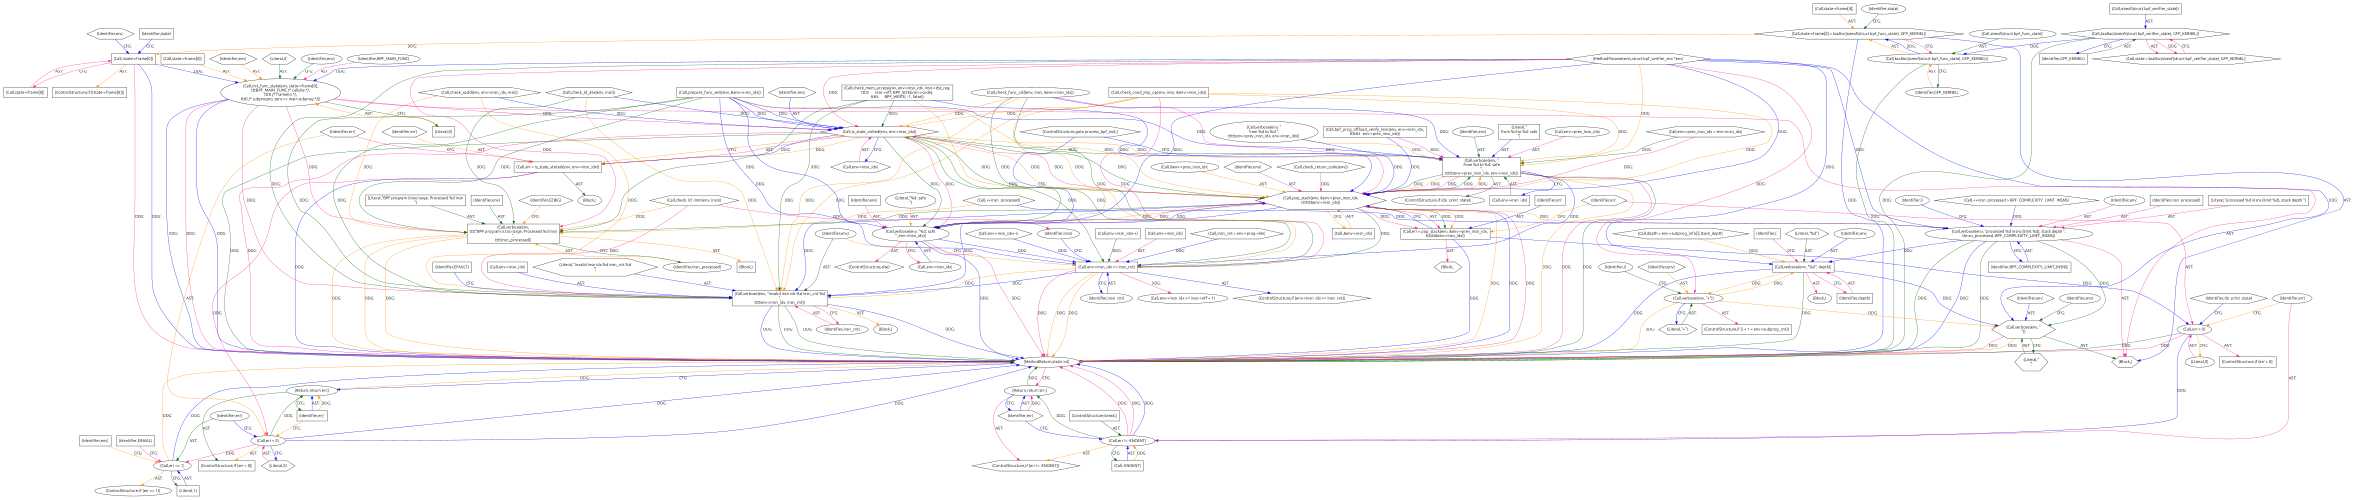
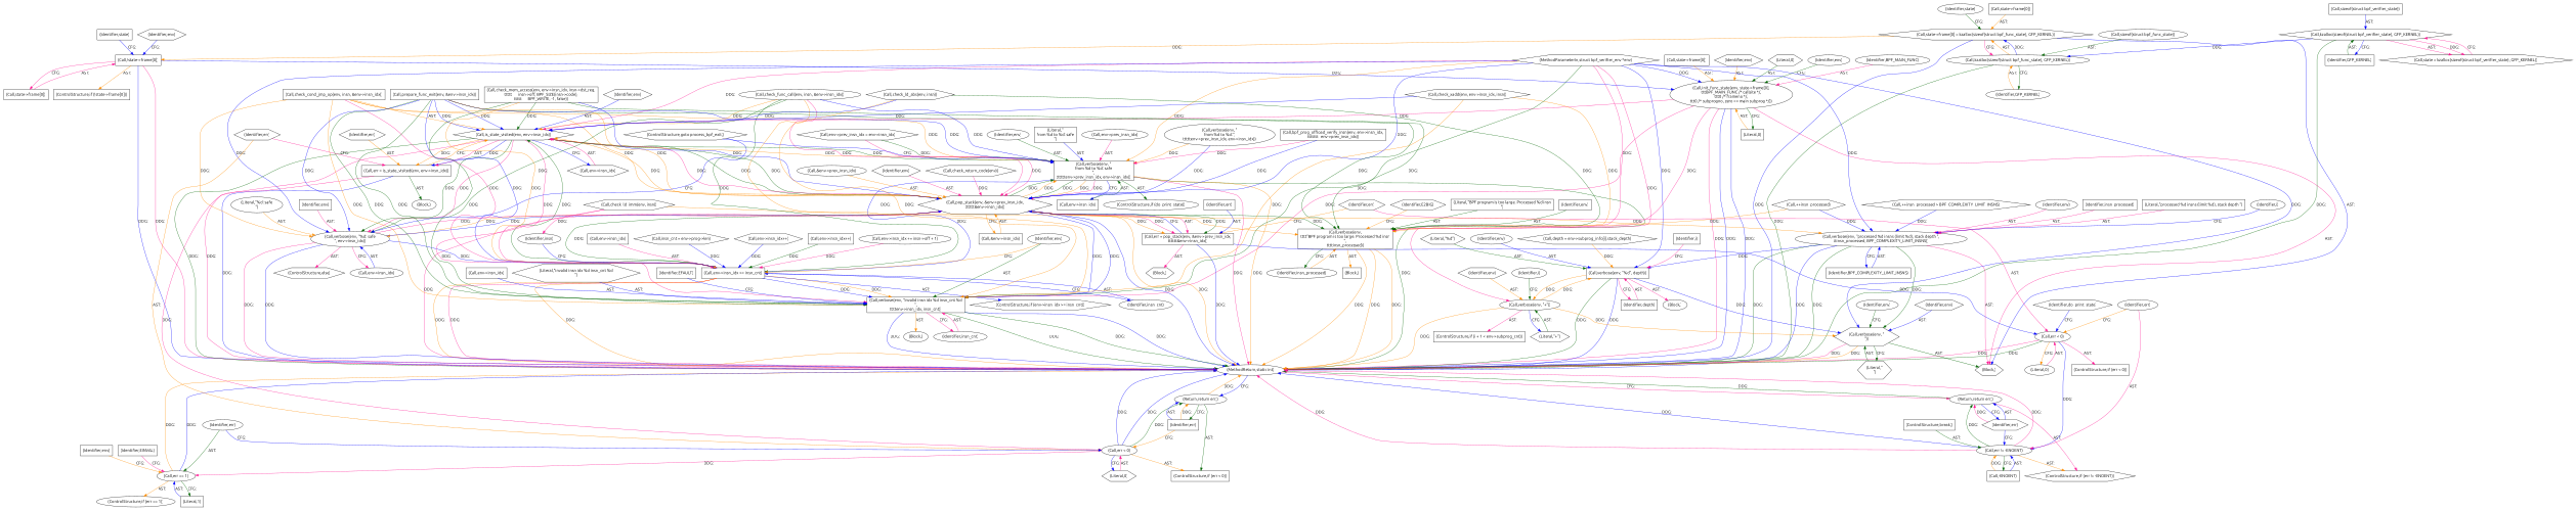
  digraph {
    fontname=Ubuntu
    node [fontname=Ubuntu shape=box]
    edge [color=blue fontname=Ubuntu]
    n1 [label="(Call,!state->frame[0])"]
    n2 [label="(Call,init_func_state(env, state->frame[0],\n\t\t\tBPF_MAIN_FUNC /* callsite */,\n\t\t\t0 /* frameno */,\n\t\t\t0 /* subprogno, zero == main subprog */))" shape=ellipse]
    n3 [label="(Call,state->frame[0])"]
    n4 [label="(ControlStructure,if (!state->frame[0]))"]
    n5 [label="(MethodReturn,static int)" shape=ellipse]
    n6 [label="(Block,)" shape=hexagon]
    n7 [label="(Call,verbose(env, \"invalid insn idx %d insn_cnt %d\n\",\n\t\t\t\tenv->insn_idx, insn_cnt))"]
    n8 [label="(Call,verbose(env,\n\t\t\t\t\"BPF program is too large. Processed %d insn\n\",\n\t\t\t\tinsn_processed))"]
    n9 [label="(Call,is_state_visited(env, env->insn_idx))" shape=hexagon]
    n10 [label="(Literal,0)"]
    n11 [label="(Return,return err;)" shape=ellipse]
    n12 [label="(Return,return err;)" shape=ellipse]
    n13 [label="(Call,state->frame[0] = kzalloc(sizeof(struct bpf_func_state), GFP_KERNEL))" shape=hexagon]
    n14 [label="(Call,kzalloc(sizeof(struct bpf_func_state), GFP_KERNEL))" shape=ellipse]
    n15 [label="(Identifier,GFP_KERNEL)" shape=ellipse]
    n16 [label="(Call,kzalloc(sizeof(struct bpf_verifier_state), GFP_KERNEL))" shape=hexagon]
    n17 [label="(Identifier,GFP_KERNEL)"]
    n18 [label="(Call,state = kzalloc(sizeof(struct bpf_verifier_state), GFP_KERNEL))" shape=hexagon]
    n19 [label="(Identifier,insn_cnt)" shape=ellipse]
    n20 [label="(Block,)" shape=ellipse]
    n21 [label="(Block,)"]
    n22 [label="(Identifier,insn_processed)" shape=ellipse]
    n23 [label="(Call,env->insn_idx >= insn_cnt)"]
    n24 [label="(Call,err = is_state_visited(env, env->insn_idx))"]
    n25 [label="(Call,verbose(env, \"\nfrom %d to %d: safe\n\",\n\t\t\t\t\t\tenv->prev_insn_idx, env->insn_idx))"]
    n26 [label="(Call,pop_stack(env, &env->prev_insn_idx,\n\t\t\t\t\t\t&env->insn_idx))" shape=hexagon]
    n27 [label="(Call,verbose(env, \"%d: safe\n\", env->insn_idx))" shape=ellipse]
    n28 [label="(Call,env->insn_idx)" shape=hexagon]
    n29 [label="(ControlStructure,if (env->insn_idx >= insn_cnt))" shape=hexagon]
    n30 [label="(Identifier,insn_cnt)" shape=ellipse]
    n31 [label="(Call,err < 0)" shape=ellipse]
    n32 [label="(Block,)" shape=ellipse]
    n33 [label="(ControlStructure,if (do_print_state))" shape=ellipse]
    n34 [label="(Call,env->insn_idx)"]
    n35 [label="(Call,err = pop_stack(env, &env->prev_insn_idx,\n\t\t\t\t\t\t&env->insn_idx))"]
    n36 [label="(Call,verbose(env, \"processed %d insns (limit %d), stack depth \",\n\t\tinsn_processed, BPF_COMPLEXITY_LIMIT_INSNS))" shape=ellipse]
    n37 [label="(Call,&env->insn_idx)"]
    n38 [label="(ControlStructure,else)" shape=hexagon]
    n39 [label="(Call,env->insn_idx)" shape=ellipse]
    n40 [label="(Call,err == 1)" shape=ellipse]
    n41 [label="(ControlStructure,if (err < 0))"]
    n42 [label="(Literal,0)" shape=hexagon]
    n43 [label="(Identifier,err)"]
    n44 [label="(ControlStructure,if (err == 1))" shape=ellipse]
    n45 [label="(Literal,1)"]
    n46 [label="(Call,err < 0)" shape=ellipse]
    n47 [label="(Block,)" shape=hexagon]
    n48 [label="(Call,verbose(env, \"%d\", depth))"]
    n49 [label="(Call,verbose(env, \"\n\"))" shape=hexagon]
    n50 [label="(Identifier,BPF_COMPLEXITY_LIMIT_INSNS)"]
    n51 [label="(Call,err != -ENOENT)" shape=ellipse]
    n52 [label="(ControlStructure,if (err < 0))"]
    n53 [label="(Literal,0)" shape=ellipse]
    n54 [label="(Call,-ENOENT)"]
    n55 [label="(ControlStructure,if (err != -ENOENT))" shape=hexagon]
    n56 [label="(Identifier,err)" shape=hexagon]
    n57 [label="(Call,verbose(env, \"+\"))" shape=ellipse]
    n58 [label="(Block,)" shape=ellipse]
    n59 [label="(Identifier,depth)"]
    n60 [label="(Literal,\"\n\")" shape=hexagon]
    n61 [label="(Literal,\"+\")" shape=hexagon]
    n62 [label="(ControlStructure,if (i + 1 < env->subprog_cnt))"]
    n63 [label="(Call,env->insn_idx)"]
    n64 [label="(ControlStructure,break;)"]
    n65 [label="(Identifier,err)" shape=ellipse]
    n66 [label="(Identifier,env)" shape=ellipse]
    n67 [label="(Call,check_ld_imm(env, insn))" shape=hexagon]
    n68 [label="(Identifier,insn)" shape=ellipse]
    n69 [label="(Identifier,env)"]
    n70 [label="(Identifier,i)" shape=ellipse]
    n71 [label="(Identifier,err)" shape=hexagon]
    n72 [label="(Call,check_cond_jmp_op(env, insn, &env->insn_idx))"]
    n73 [label="(Call,env->insn_idx++)"]
    n74 [label="(Identifier,env)" shape=hexagon]
    n75 [label="(Call,check_func_call(env, insn, &env->insn_idx))" shape=ellipse]
    n76 [label="(Identifier,env)" shape=ellipse]
    n77 [label="(Literal,\"%d: safe\n\")" shape=ellipse]
    n78 [label="(Call,check_xadd(env, env->insn_idx, insn))" shape=hexagon]
    n79 [label="(Call,env->prev_insn_idx = env->insn_idx)" shape=hexagon]
    n80 [label="(Literal,0)" shape=hexagon]
    n81 [label="(Identifier,env)"]
    n82 [label="(Literal,\"\nfrom %d to %d: safe\n\")"]
    n83 [label="(Identifier,env)" shape=ellipse]
    n84 [label="(MethodParameterIn,struct bpf_verifier_env *env)" shape=hexagon]
    n85 [label="(Call,prepare_func_exit(env, &env->insn_idx))"]
    n86 [label="(Identifier,env)" shape=hexagon]
    n87 [label="(Call,&env->prev_insn_idx)" shape=ellipse]
    n88 [label="(Identifier,state)"]
    n89 [label="(Identifier,EINVAL)"]
    n90 [label="(Identifier,err)" shape=hexagon]
    n91 [label="(Identifier,env)" shape=hexagon]
    n92 [label="(Identifier,EFAULT)"]
    n93 [label="(Identifier,insn_processed)"]
    n94 [label="(Identifier,i)"]
    n95 [label="(Call,sizeof(struct bpf_verifier_state))"]
    n96 [label="(Literal,\"processed %d insns (limit %d), stack depth \")"]
    n97 [label="(Call,++insn_processed)" shape=hexagon]
    n98 [label="(Call,env->insn_idx += insn->off + 1)" shape=ellipse]
    n99 [label="(Literal,\"%d\")" shape=hexagon]
    n100 [label="(Identifier,E2BIG)" shape=hexagon]
    n101 [label="(Literal,\"BPF program is too large. Processed %d insn\n\")"]
    n102 [label="(Identifier,env)" shape=hexagon]
    n103 [label="(Identifier,env)" shape=ellipse]
    n104 [label="(Identifier,err)" shape=ellipse]
    n105 [label="(Identifier,err)" shape=hexagon]
    n106 [label="(Identifier,env)"]
    n107 [label="(Identifier,i)" shape=ellipse]
    n108 [label="(Call,verbose(env, \"\nfrom %d to %d:\",\n\t\t\t\t\tenv->prev_insn_idx, env->insn_idx))" shape=ellipse]
    n109 [label="(Identifier,BPF_MAIN_FUNC)" shape=ellipse]
    n110 [label="(Call,++insn_processed > BPF_COMPLEXITY_LIMIT_INSNS)" shape=hexagon]
    n111 [label="(Call,check_mem_access(env, env->insn_idx, insn->dst_reg,\n\t\t\t\t\t       insn->off, BPF_SIZE(insn->code),\n\t\t\t\t\t       BPF_WRITE, -1, false))"]
    n112 [label="(Identifier,env)" shape=hexagon]
    n113 [label="(ControlStructure,goto process_bpf_exit;)" shape=hexagon]
    n114 [label="(Call,check_ld_abs(env, insn))" shape=hexagon]
    n115 [label="(Identifier,env)" shape=ellipse]
    n116 [label="(Identifier,env)" shape=hexagon]
    n117 [label="(Call,state->frame[0])"]
    n118 [label="(Call,state->frame[0])"]
    n119 [label="(Call,sizeof(struct bpf_func_state))" shape=ellipse]
    n120 [label="(Call,depth = env->subprog_info[i].stack_depth)" shape=hexagon]
    n121 [label="(Identifier,do_print_state)" shape=hexagon]
    n122 [label="(Identifier,env)" shape=ellipse]
    n123 [label="(Call,env->insn_idx)"]
    n124 [label="(Call,env->prev_insn_idx)" shape=ellipse]
    n125 [label="(Identifier,state)" shape=ellipse]
    n126 [label="(Identifier,err)"]
    n127 [label="(Call,insn_cnt = env->prog->len)" shape=hexagon]
    n128 [label="(Call,bpf_prog_offload_verify_insn(env, env->insn_idx,\n\t\t\t\t\t\t\t   env->prev_insn_idx))"]
    n129 [label="(Call,check_return_code(env))" shape=hexagon]
    n130 [label="(Literal,\"invalid insn idx %d insn_cnt %d\n\")" shape=hexagon]
    n131 [label="(Call,env->insn_idx++)" shape=hexagon]
    n1 -> n2 [label="DDG: "]
    n1 -> n3 [color=deeppink label="CFG: "]
    n1 -> n4 [color=darkorange label="AST: "]
    n1 -> n5 [label="DDG: "]
    n1 -> n5 [color=deeppink label="DDG: "]
    n2 -> n5 [label="DDG: "]
    n2 -> n5 [color=deeppink label="DDG: "]
    n2 -> n5 [label="DDG: "]
    n2 -> n6 [color=deeppink label="AST: "]
    n2 -> n7 [color=deeppink label="DDG: "]
    n2 -> n8 [color=deeppink label="DDG: "]
    n2 -> n9 [color=deeppink label="DDG: "]
    n2 -> n10 [color=darkgreen label="CFG: "]
    n3 -> n1 [color=deeppink label="AST: "]
    n5 -> n11 [label="CFG: "]
    n5 -> n12 [color=deeppink label="CFG: "]
    n7 -> n5 [label="DDG: "]
    n7 -> n5 [label="DDG: "]
    n7 -> n5 [color=darkgreen label="DDG: "]
    n7 -> n5 [color=darkgreen label="DDG: "]
    n7 -> n19 [color=deeppink label="CFG: "]
    n7 -> n20 [color=darkorange label="AST: "]
    n8 -> n5 [color=darkorange label="DDG: "]
    n8 -> n5 [color=darkorange label="DDG: "]
    n8 -> n5 [color=darkorange label="DDG: "]
    n8 -> n21 [color=darkorange label="AST: "]
    n8 -> n22 [color=darkgreen label="CFG: "]
    n9 -> n5 [color=darkgreen label="DDG: "]
    n9 -> n5 [color=deeppink label="DDG: "]
-   n9 -> n23 [color=darkgreen label="DDG: "]
+   n9 -> n23 [color=deeppink label="DDG: "]
    n9 -> n24 [color=deeppink label="AST: "]
    n9 -> n24 [label="DDG: "]
    n9 -> n24 [color=darkorange label="DDG: "]
    n9 -> n25 [color=darkgreen label="DDG: "]
    n9 -> n25 [color=darkorange label="DDG: "]
    n9 -> n26 [color=darkgreen label="DDG: "]
    n9 -> n26 [color=darkgreen label="DDG: "]
    n9 -> n27 [color=deeppink label="DDG: "]
    n9 -> n27 [color=darkgreen label="DDG: "]
    n9 -> n28 [label="CFG: "]
    n10 -> n2 [color=darkorange label="AST: "]
    n11 -> n5 [color=darkorange label="DDG: "]
    n11 -> n41 [color=darkgreen label="AST: "]
    n11 -> n43 [color=darkgreen label="CFG: "]
    n12 -> n5 [color=darkgreen label="DDG: "]
    n12 -> n55 [color=deeppink label="AST: "]
    n12 -> n56 [label="CFG: "]
    n13 -> n1 [color=darkorange label="DDG: "]
    n13 -> n5 [label="DDG: "]
    n13 -> n6 [label="AST: "]
    n13 -> n14 [color=deeppink label="CFG: "]
    n14 -> n5 [color=darkgreen label="DDG: "]
    n14 -> n13 [color=darkorange label="AST: "]
    n14 -> n13 [label="DDG: "]
    n14 -> n15 [color=darkgreen label="CFG: "]
    n15 -> n14 [color=darkorange label="AST: "]
    n16 -> n5 [color=darkgreen label="DDG: "]
    n16 -> n14 [label="DDG: "]
    n16 -> n17 [label="CFG: "]
    n16 -> n18 [color=deeppink label="AST: "]
    n16 -> n18 [color=deeppink label="DDG: "]
    n17 -> n16 [color=darkgreen label="AST: "]
    n18 -> n16 [color=deeppink label="CFG: "]
    n19 -> n7 [color=deeppink label="AST: "]
    n22 -> n8 [color=darkorange label="AST: "]
    n23 -> n5 [color=darkorange label="DDG: "]
    n23 -> n5 [color=deeppink label="DDG: "]
    n23 -> n5 [color=darkorange label="DDG: "]
    n23 -> n7 [label="DDG: "]
    n23 -> n7 [color=darkorange label="DDG: "]
    n23 -> n9 [color=darkgreen label="DDG: "]
    n23 -> n29 [label="AST: "]
    n23 -> n30 [label="CFG: "]
    n24 -> n5 [label="DDG: "]
    n24 -> n9 [color=darkorange label="CFG: "]
    n24 -> n31 [color=deeppink label="DDG: "]
    n24 -> n32 [color=darkgreen label="AST: "]
    n25 -> n5 [color=deeppink label="DDG: "]
    n25 -> n5 [color=darkgreen label="DDG: "]
    n25 -> n5 [color=darkorange label="DDG: "]
    n25 -> n23 [label="DDG: "]
    n25 -> n26 [color=darkgreen label="DDG: "]
    n25 -> n26 [color=darkorange label="DDG: "]
    n25 -> n26 [color=deeppink label="DDG: "]
    n25 -> n33 [color=darkgreen label="AST: "]
    n25 -> n34 [label="CFG: "]
    n26 -> n5 [color=darkorange label="DDG: "]
    n26 -> n5 [label="DDG: "]
    n26 -> n5 [color=deeppink label="DDG: "]
    n26 -> n7 [label="DDG: "]
    n26 -> n7 [label="DDG: "]
    n26 -> n8 [color=darkgreen label="DDG: "]
    n26 -> n9 [color=darkorange label="DDG: "]
    n26 -> n9 [color=deeppink label="DDG: "]
    n26 -> n23 [color=darkgreen label="DDG: "]
    n26 -> n25 [color=darkgreen label="DDG: "]
    n26 -> n25 [color=darkorange label="DDG: "]
    n26 -> n27 [color=darkorange label="DDG: "]
    n26 -> n35 [color=deeppink label="AST: "]
    n26 -> n35 [color=darkgreen label="DDG: "]
    n26 -> n35 [color=darkorange label="DDG: "]
    n26 -> n35 [color=deeppink label="DDG: "]
    n26 -> n36 [color=darkorange label="DDG: "]
    n26 -> n37 [color=darkorange label="CFG: "]
    n27 -> n5 [color=deeppink label="DDG: "]
    n27 -> n5 [label="DDG: "]
    n27 -> n23 [label="DDG: "]
    n27 -> n26 [color=deeppink label="DDG: "]
    n27 -> n26 [label="DDG: "]
    n27 -> n38 [color=deeppink label="AST: "]
    n27 -> n39 [color=deeppink label="CFG: "]
    n28 -> n9 [color=deeppink label="AST: "]
    n30 -> n23 [label="AST: "]
    n31 -> n5 [label="DDG: "]
    n31 -> n5 [label="DDG: "]
    n31 -> n11 [color=darkgreen label="DDG: "]
    n31 -> n40 [color=deeppink label="DDG: "]
    n31 -> n41 [color=darkorange label="AST: "]
    n31 -> n42 [label="CFG: "]
    n34 -> n25 [color=darkgreen label="AST: "]
    n35 -> n5 [label="DDG: "]
    n35 -> n26 [label="CFG: "]
    n35 -> n46 [label="DDG: "]
    n35 -> n47 [color=deeppink label="AST: "]
    n36 -> n5 [color=darkgreen label="DDG: "]
    n36 -> n5 [label="DDG: "]
    n36 -> n5 [color=darkgreen label="DDG: "]
    n36 -> n6 [color=deeppink label="AST: "]
    n36 -> n48 [label="DDG: "]
    n36 -> n49 [color=darkgreen label="DDG: "]
    n36 -> n50 [label="CFG: "]
    n37 -> n26 [color=darkorange label="AST: "]
    n39 -> n27 [label="AST: "]
    n40 -> n5 [color=darkorange label="DDG: "]
    n40 -> n5 [label="DDG: "]
    n40 -> n44 [color=darkorange label="AST: "]
    n40 -> n45 [color=darkgreen label="CFG: "]
    n42 -> n31 [color=deeppink label="AST: "]
    n43 -> n11 [label="AST: "]
    n43 -> n11 [color=darkorange label="DDG: "]
    n43 -> n31 [color=darkorange label="CFG: "]
    n45 -> n40 [label="AST: "]
    n46 -> n5 [color=deeppink label="DDG: "]
    n46 -> n5 [color=darkgreen label="DDG: "]
    n46 -> n51 [label="DDG: "]
    n46 -> n52 [color=deeppink label="AST: "]
    n46 -> n53 [color=darkorange label="CFG: "]
    n48 -> n5 [label="DDG: "]
    n48 -> n5 [color=darkgreen label="DDG: "]
    n48 -> n49 [label="DDG: "]
    n48 -> n57 [color=darkorange label="DDG: "]
    n48 -> n58 [color=deeppink label="AST: "]
    n48 -> n59 [color=deeppink label="CFG: "]
    n49 -> n5 [color=darkorange label="DDG: "]
    n49 -> n5 [color=deeppink label="DDG: "]
    n49 -> n6 [color=darkgreen label="AST: "]
    n49 -> n60 [color=darkgreen label="CFG: "]
    n50 -> n36 [label="AST: "]
    n51 -> n5 [color=deeppink label="DDG: "]
    n51 -> n5 [color=deeppink label="DDG: "]
    n51 -> n5 [label="DDG: "]
    n51 -> n12 [color=darkgreen label="DDG: "]
    n51 -> n54 [color=darkgreen label="CFG: "]
    n51 -> n55 [color=darkorange label="AST: "]
    n53 -> n46 [color=deeppink label="AST: "]
    n54 -> n51 [label="AST: "]
    n54 -> n51 [color=darkorange label="DDG: "]
    n56 -> n12 [label="AST: "]
    n56 -> n12 [color=deeppink label="DDG: "]
    n56 -> n51 [label="CFG: "]
    n57 -> n5 [color=darkorange label="DDG: "]
    n57 -> n48 [color=darkorange label="DDG: "]
    n57 -> n49 [color=darkorange label="DDG: "]
    n57 -> n61 [label="CFG: "]
    n57 -> n62 [color=deeppink label="AST: "]
    n59 -> n48 [color=deeppink label="AST: "]
    n60 -> n49 [color=darkgreen label="AST: "]
    n61 -> n57 [color=darkgreen label="AST: "]
    n63 -> n23 [color=deeppink label="AST: "]
    n64 -> n51 [color=darkgreen label="AST: "]
    n65 -> n46 [color=darkorange label="CFG: "]
    n65 -> n51 [color=deeppink label="AST: "]
    n66 -> n25 [color=darkgreen label="AST: "]
    n67 -> n7 [color=deeppink label="DDG: "]
    n67 -> n8 [color=darkorange label="DDG: "]
    n67 -> n68 [color=deeppink label="DDG: "]
    n68 -> n23 [label="CFG: "]
    n69 -> n40 [color=darkorange label="CFG: "]
    n70 -> n57 [color=darkgreen label="CFG: "]
    n71 -> n24 [color=darkorange label="AST: "]
    n72 -> n7 [color=darkorange label="DDG: "]
-   n72 -> n9 [color=darkorange label="DDG: "]
+   n72 -> n9 [color=darkorange label="AST: "]
    n72 -> n23 [color=deeppink label="DDG: "]
    n72 -> n25 [color=darkorange label="DDG: "]
    n72 -> n26 [color=darkorange label="DDG: "]
    n72 -> n27 [color=darkorange label="DDG: "]
    n73 -> n23 [color=darkgreen label="DDG: "]
    n74 -> n2 [color=darkorange label="AST: "]
    n75 -> n7 [color=darkorange label="DDG: "]
    n75 -> n9 [color=darkorange label="DDG: "]
    n75 -> n23 [color=darkgreen label="DDG: "]
    n75 -> n25 [label="DDG: "]
    n75 -> n26 [color=deeppink label="DDG: "]
    n75 -> n27 [color=darkgreen label="DDG: "]
    n76 -> n36 [color=deeppink label="AST: "]
    n77 -> n27 [color=darkorange label="AST: "]
    n78 -> n7 [color=darkorange label="DDG: "]
    n78 -> n8 [color=darkorange label="DDG: "]
    n78 -> n9 [label="DDG: "]
    n79 -> n25 [color=darkgreen label="DDG: "]
    n79 -> n26 [color=deeppink label="DDG: "]
    n80 -> n2 [color=darkgreen label="AST: "]
    n81 -> n8 [color=darkgreen label="AST: "]
    n82 -> n25 [label="AST: "]
    n83 -> n2 [color=darkgreen label="CFG: "]
    n84 -> n2 [label="DDG: "]
    n84 -> n7 [color=darkgreen label="DDG: "]
    n84 -> n8 [color=deeppink label="DDG: "]
    n84 -> n9 [color=deeppink label="DDG: "]
    n84 -> n25 [color=darkorange label="DDG: "]
    n84 -> n26 [label="DDG: "]
    n84 -> n27 [label="DDG: "]
    n84 -> n36 [label="DDG: "]
    n84 -> n48 [label="DDG: "]
    n84 -> n49 [label="DDG: "]
    n84 -> n57 [color=deeppink label="DDG: "]
    n85 -> n7 [color=darkgreen label="DDG: "]
    n85 -> n7 [color=darkgreen label="DDG: "]
    n85 -> n8 [color=darkgreen label="DDG: "]
    n85 -> n9 [label="DDG: "]
    n85 -> n9 [label="DDG: "]
    n85 -> n23 [label="DDG: "]
    n85 -> n25 [label="DDG: "]
    n85 -> n26 [color=darkorange label="DDG: "]
    n85 -> n27 [label="DDG: "]
    n86 -> n1 [label="CFG: "]
    n87 -> n26 [color=darkorange label="AST: "]
    n88 -> n1 [label="CFG: "]
    n89 -> n40 [color=deeppink label="CFG: "]
    n90 -> n24 [color=deeppink label="CFG: "]
    n90 -> n31 [color=darkorange label="AST: "]
    n91 -> n57 [color=darkorange label="AST: "]
    n92 -> n7 [label="CFG: "]
    n93 -> n36 [color=deeppink label="AST: "]
    n94 -> n48 [color=deeppink label="CFG: "]
    n95 -> n16 [label="AST: "]
    n96 -> n36 [color=deeppink label="AST: "]
    n97 -> n8 [color=darkorange label="DDG: "]
    n97 -> n36 [label="DDG: "]
-   n23 -> n98 [color=deeppink label="DDG: "]
+   n98 -> n23 [color=deeppink label="DDG: "]
    n99 -> n48 [color=darkgreen label="AST: "]
    n100 -> n8 [color=darkorange label="CFG: "]
    n101 -> n8 [color=darkgreen label="AST: "]
    n102 -> n26 [color=deeppink label="AST: "]
    n103 -> n7 [color=darkgreen label="AST: "]
    n103 -> n23 [color=darkorange label="CFG: "]
    n104 -> n31 [label="CFG: "]
    n104 -> n40 [color=darkgreen label="AST: "]
    n105 -> n35 [color=darkorange label="CFG: "]
    n105 -> n46 [color=deeppink label="AST: "]
    n106 -> n27 [color=deeppink label="AST: "]
    n107 -> n36 [label="CFG: "]
    n108 -> n25 [color=darkorange label="DDG: "]
    n108 -> n26 [label="DDG: "]
    n109 -> n2 [color=deeppink label="AST: "]
    n110 -> n36 [label="DDG: "]
    n111 -> n7 [color=darkgreen label="DDG: "]
    n111 -> n8 [color=darkgreen label="DDG: "]
    n111 -> n9 [color=darkgreen label="DDG: "]
    n111 -> n23 [color=darkorange label="DDG: "]
    n111 -> n26 [label="DDG: "]
    n112 -> n49 [label="AST: "]
    n113 -> n25 [label="CFG: "]
    n113 -> n27 [label="CFG: "]
    n114 -> n7 [color=darkorange label="DDG: "]
    n114 -> n8 [color=darkgreen label="DDG: "]
    n114 -> n9 [label="DDG: "]
    n115 -> n48 [label="AST: "]
    n116 -> n9 [label="AST: "]
    n117 -> n13 [color=darkorange label="AST: "]
    n118 -> n2 [color=darkorange label="AST: "]
    n119 -> n14 [color=darkgreen label="AST: "]
    n120 -> n48 [color=darkorange label="DDG: "]
    n121 -> n46 [label="CFG: "]
    n122 -> n49 [color=darkgreen label="CFG: "]
    n123 -> n7 [label="AST: "]
    n124 -> n25 [color=deeppink label="AST: "]
    n125 -> n13 [color=darkgreen label="CFG: "]
    n126 -> n35 [label="AST: "]
    n127 -> n23 [label="DDG: "]
    n128 -> n25 [color=deeppink label="DDG: "]
    n128 -> n26 [label="DDG: "]
    n129 -> n26 [color=deeppink label="DDG: "]
    n130 -> n7 [label="AST: "]
    n131 -> n23 [label="DDG: "]
  }
